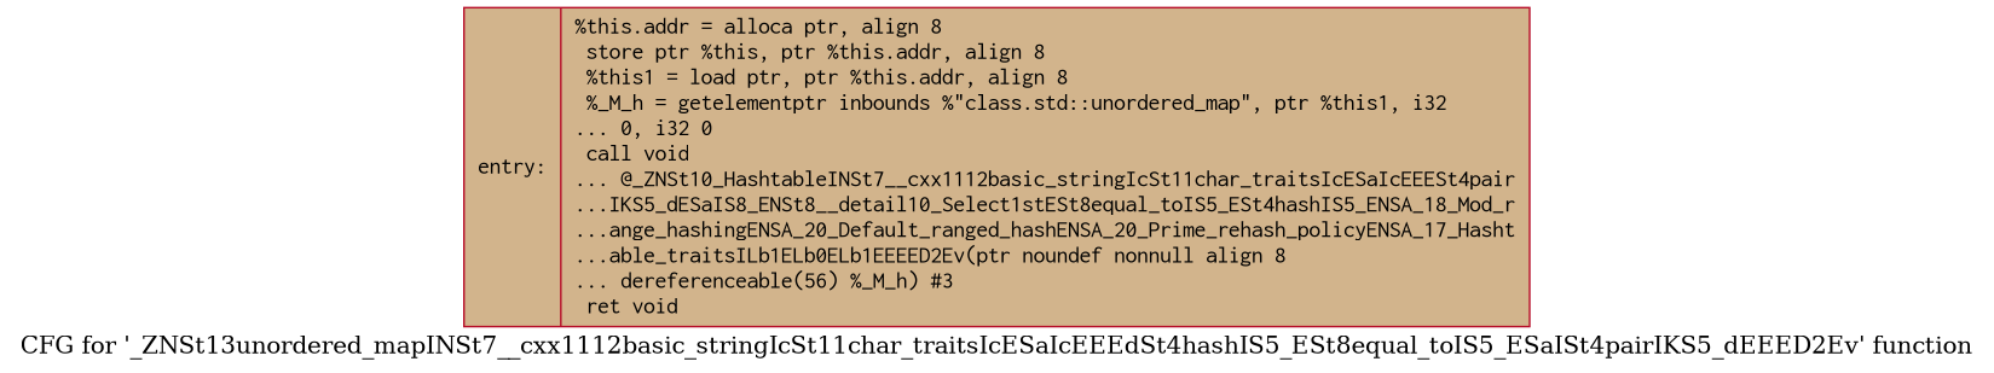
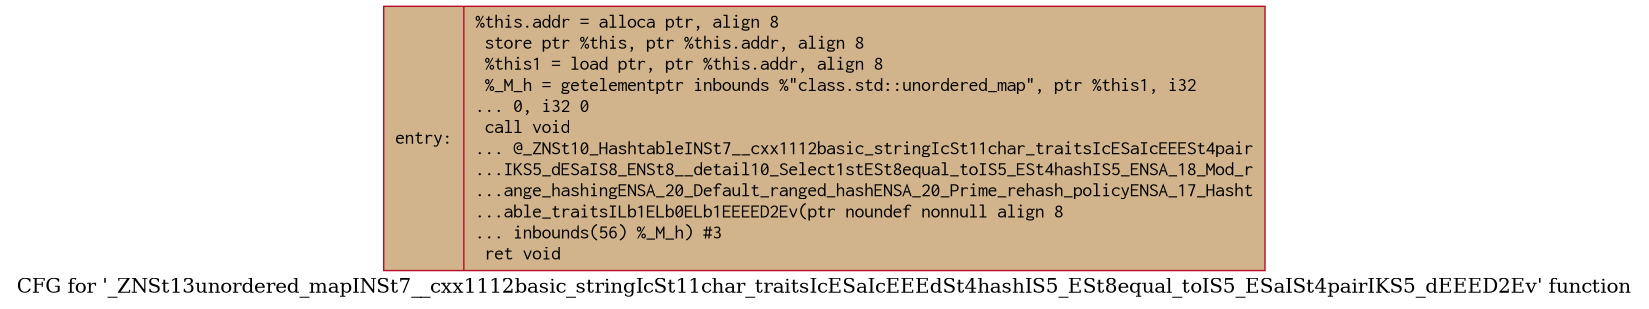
  digraph {
    label="CFG for '_ZNSt13unordered_mapINSt7__cxx1112basic_stringIcSt11char_traitsIcESaIcEEEdSt4hashIS5_ESt8equal_toIS5_ESaISt4pairIKS5_dEEED2Ev' function"
    rankdir=LR
-   n1 [color="#b70d28ff" fillcolor=tan fontname=Courier label="{entry:\l|  %this.addr = alloca ptr, align 8\l  store ptr %this, ptr %this.addr, align 8\l  %this1 = load ptr, ptr %this.addr, align 8\l  %_M_h = getelementptr inbounds %\"class.std::unordered_map\", ptr %this1, i32\l... 0, i32 0\l  call void\l... @_ZNSt10_HashtableINSt7__cxx1112basic_stringIcSt11char_traitsIcESaIcEEESt4pair\l...IKS5_dESaIS8_ENSt8__detail10_Select1stESt8equal_toIS5_ESt4hashIS5_ENSA_18_Mod_r\l...ange_hashingENSA_20_Default_ranged_hashENSA_20_Prime_rehash_policyENSA_17_Hasht\l...able_traitsILb1ELb0ELb1EEEED2Ev(ptr noundef nonnull align 8\l... dereferenceable(56) %_M_h) #3\l  ret void\l}" shape=record style=filled]
+   n1 [color="#b70d28ff" fillcolor=tan fontname=Courier label="{entry:\l|  %this.addr = alloca ptr, align 8\l  store ptr %this, ptr %this.addr, align 8\l  %this1 = load ptr, ptr %this.addr, align 8\l  %_M_h = getelementptr inbounds %\"class.std::unordered_map\", ptr %this1, i32\l... 0, i32 0\l  call void\l... @_ZNSt10_HashtableINSt7__cxx1112basic_stringIcSt11char_traitsIcESaIcEEESt4pair\l...IKS5_dESaIS8_ENSt8__detail10_Select1stESt8equal_toIS5_ESt4hashIS5_ENSA_18_Mod_r\l...ange_hashingENSA_20_Default_ranged_hashENSA_20_Prime_rehash_policyENSA_17_Hasht\l...able_traitsILb1ELb0ELb1EEEED2Ev(ptr noundef nonnull align 8\l... inbounds(56) %_M_h) #3\l  ret void\l}" shape=record style=filled]
  }
